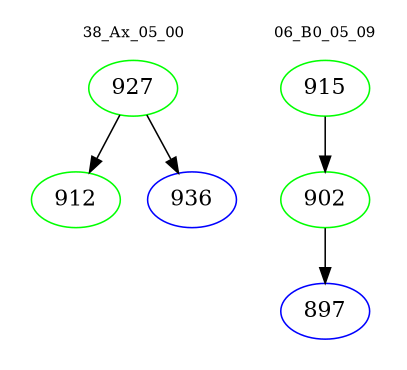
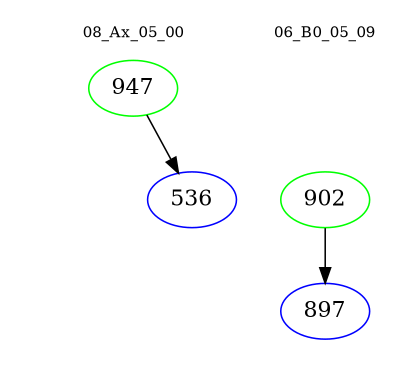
  digraph {
    node [color=green]
    edge [color=black]
-   n1 [label=927]
-   n2 [label=912]
-   n3 [color=blue label=936]
-   n4 [label=915]
+   n1 [label=947]
+   n3 [color=blue label=536]
    n5 [color=blue label=897]
    n6 [label=902]
    subgraph cluster_1 {
      color=white
      fontsize=10
-     label="38_Ax_05_00"
+     label="08_Ax_05_00"
      n1
-     n2
      n3
    }
    subgraph cluster_2 {
      color=white
      fontsize=10
      label="06_B0_05_09"
-     n4
      n5
      n6
    }
-   n1 -> n2
    n1 -> n3
-   n4 -> n6
    n6 -> n5
  }
